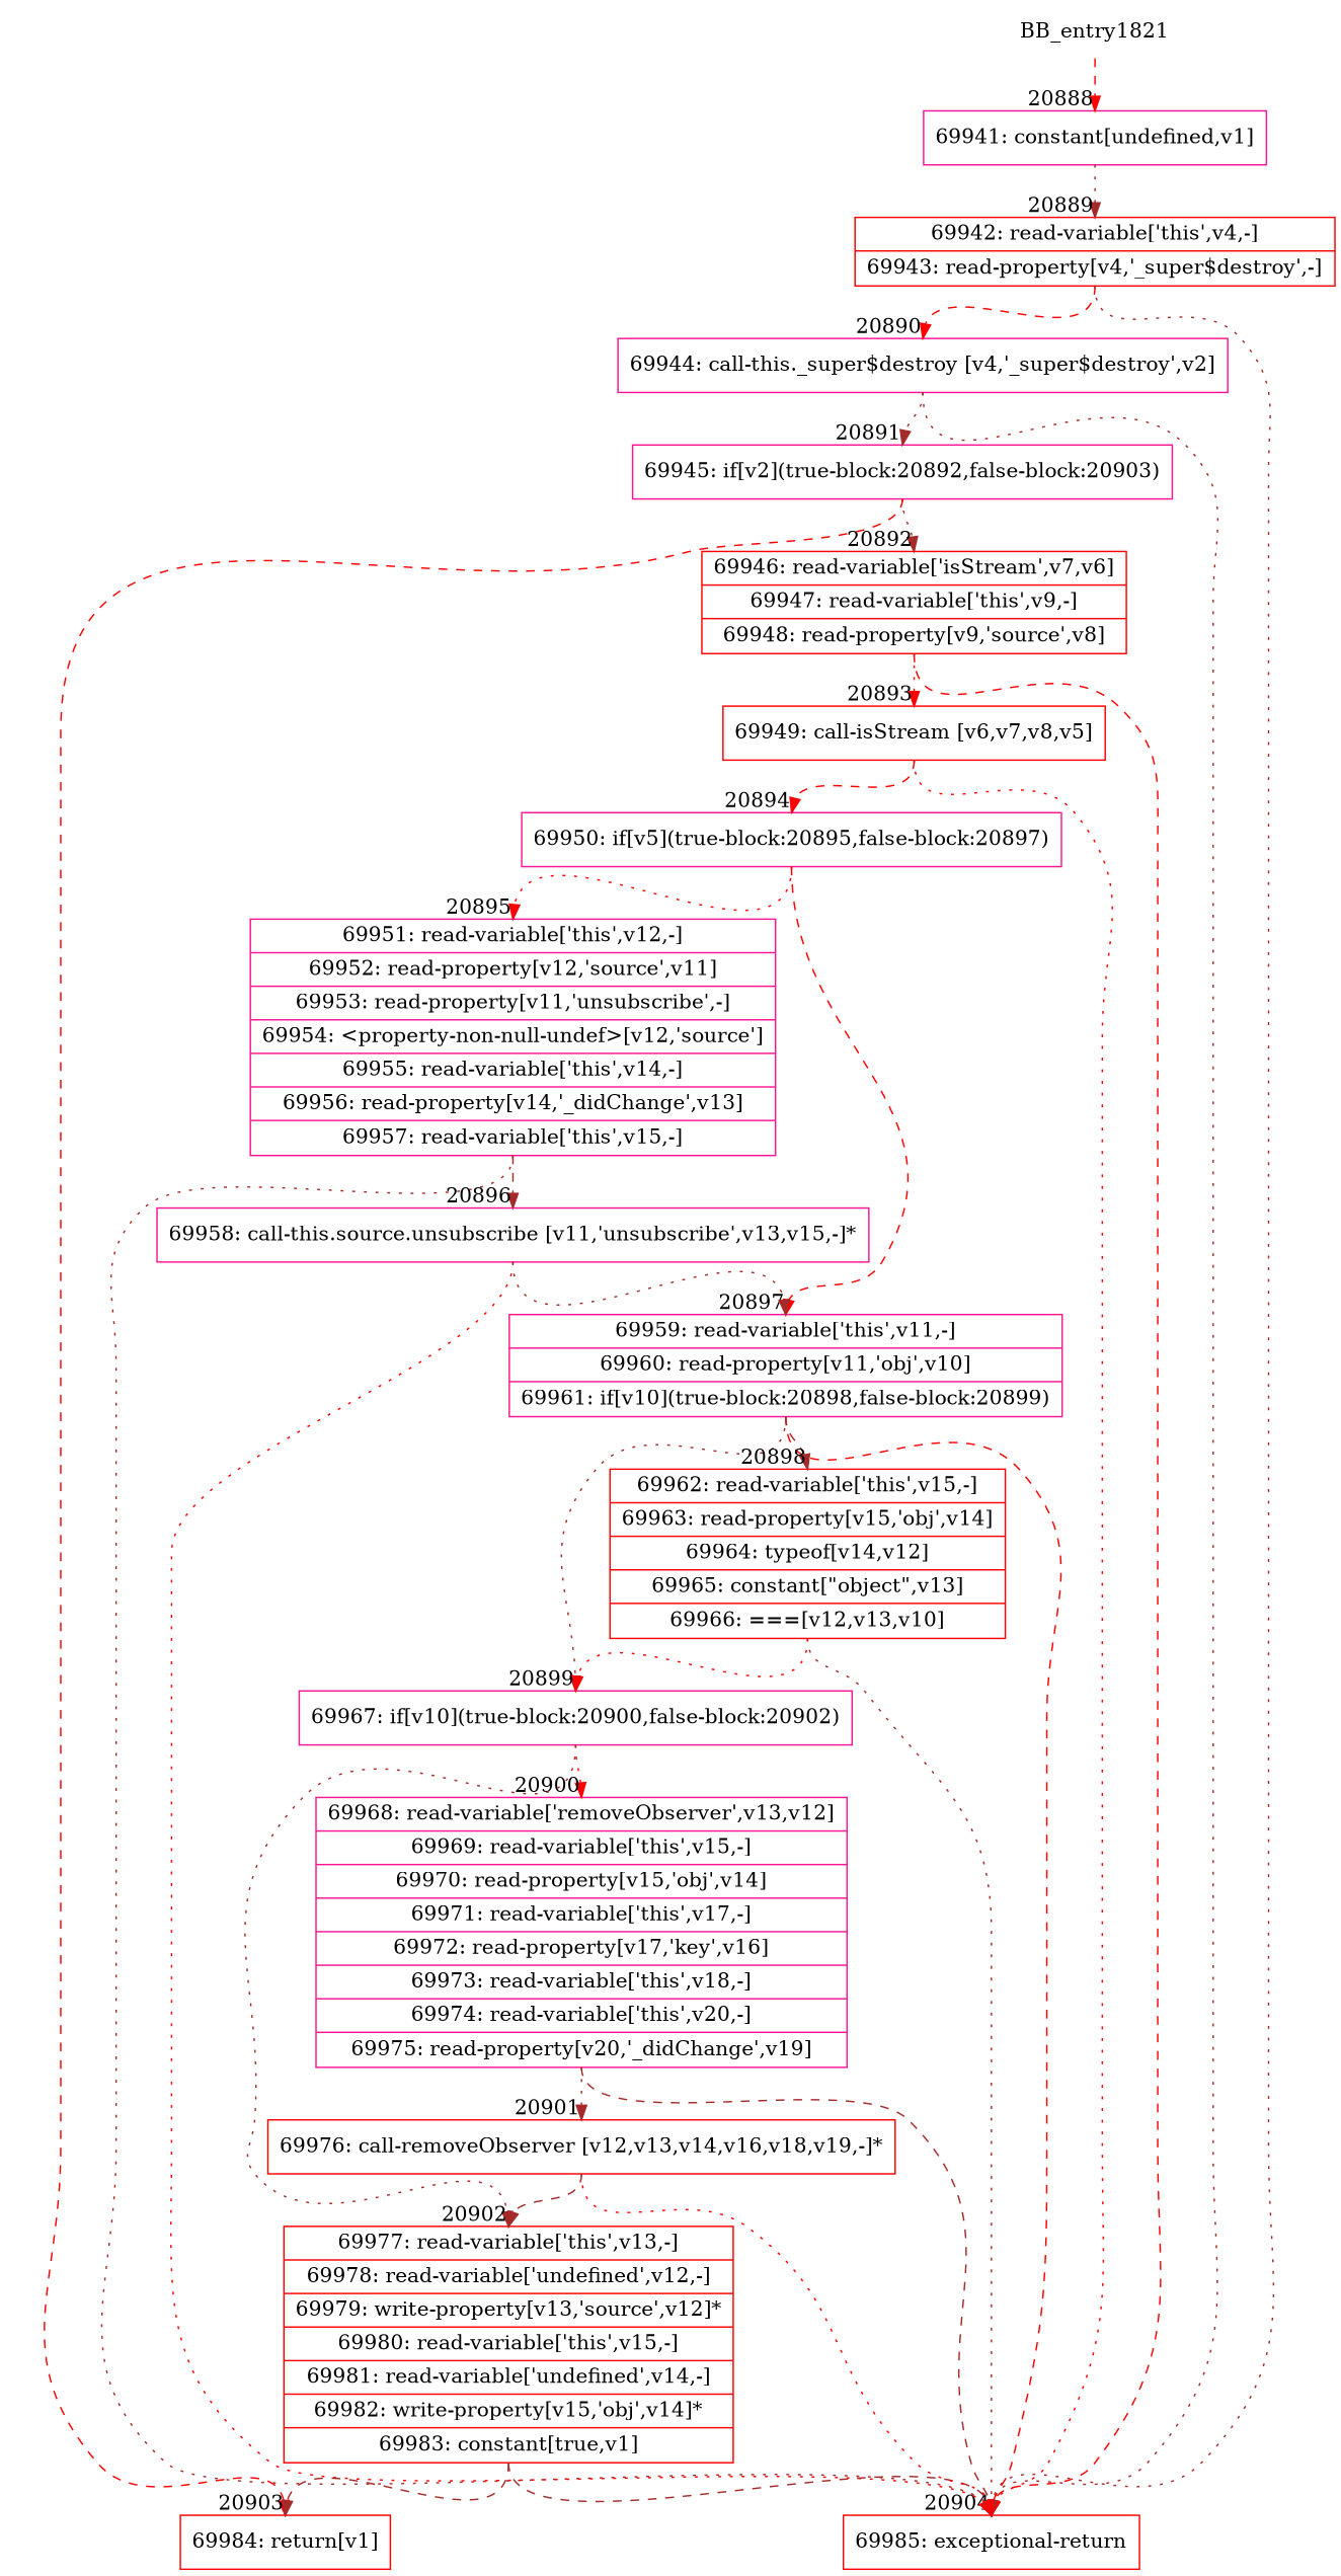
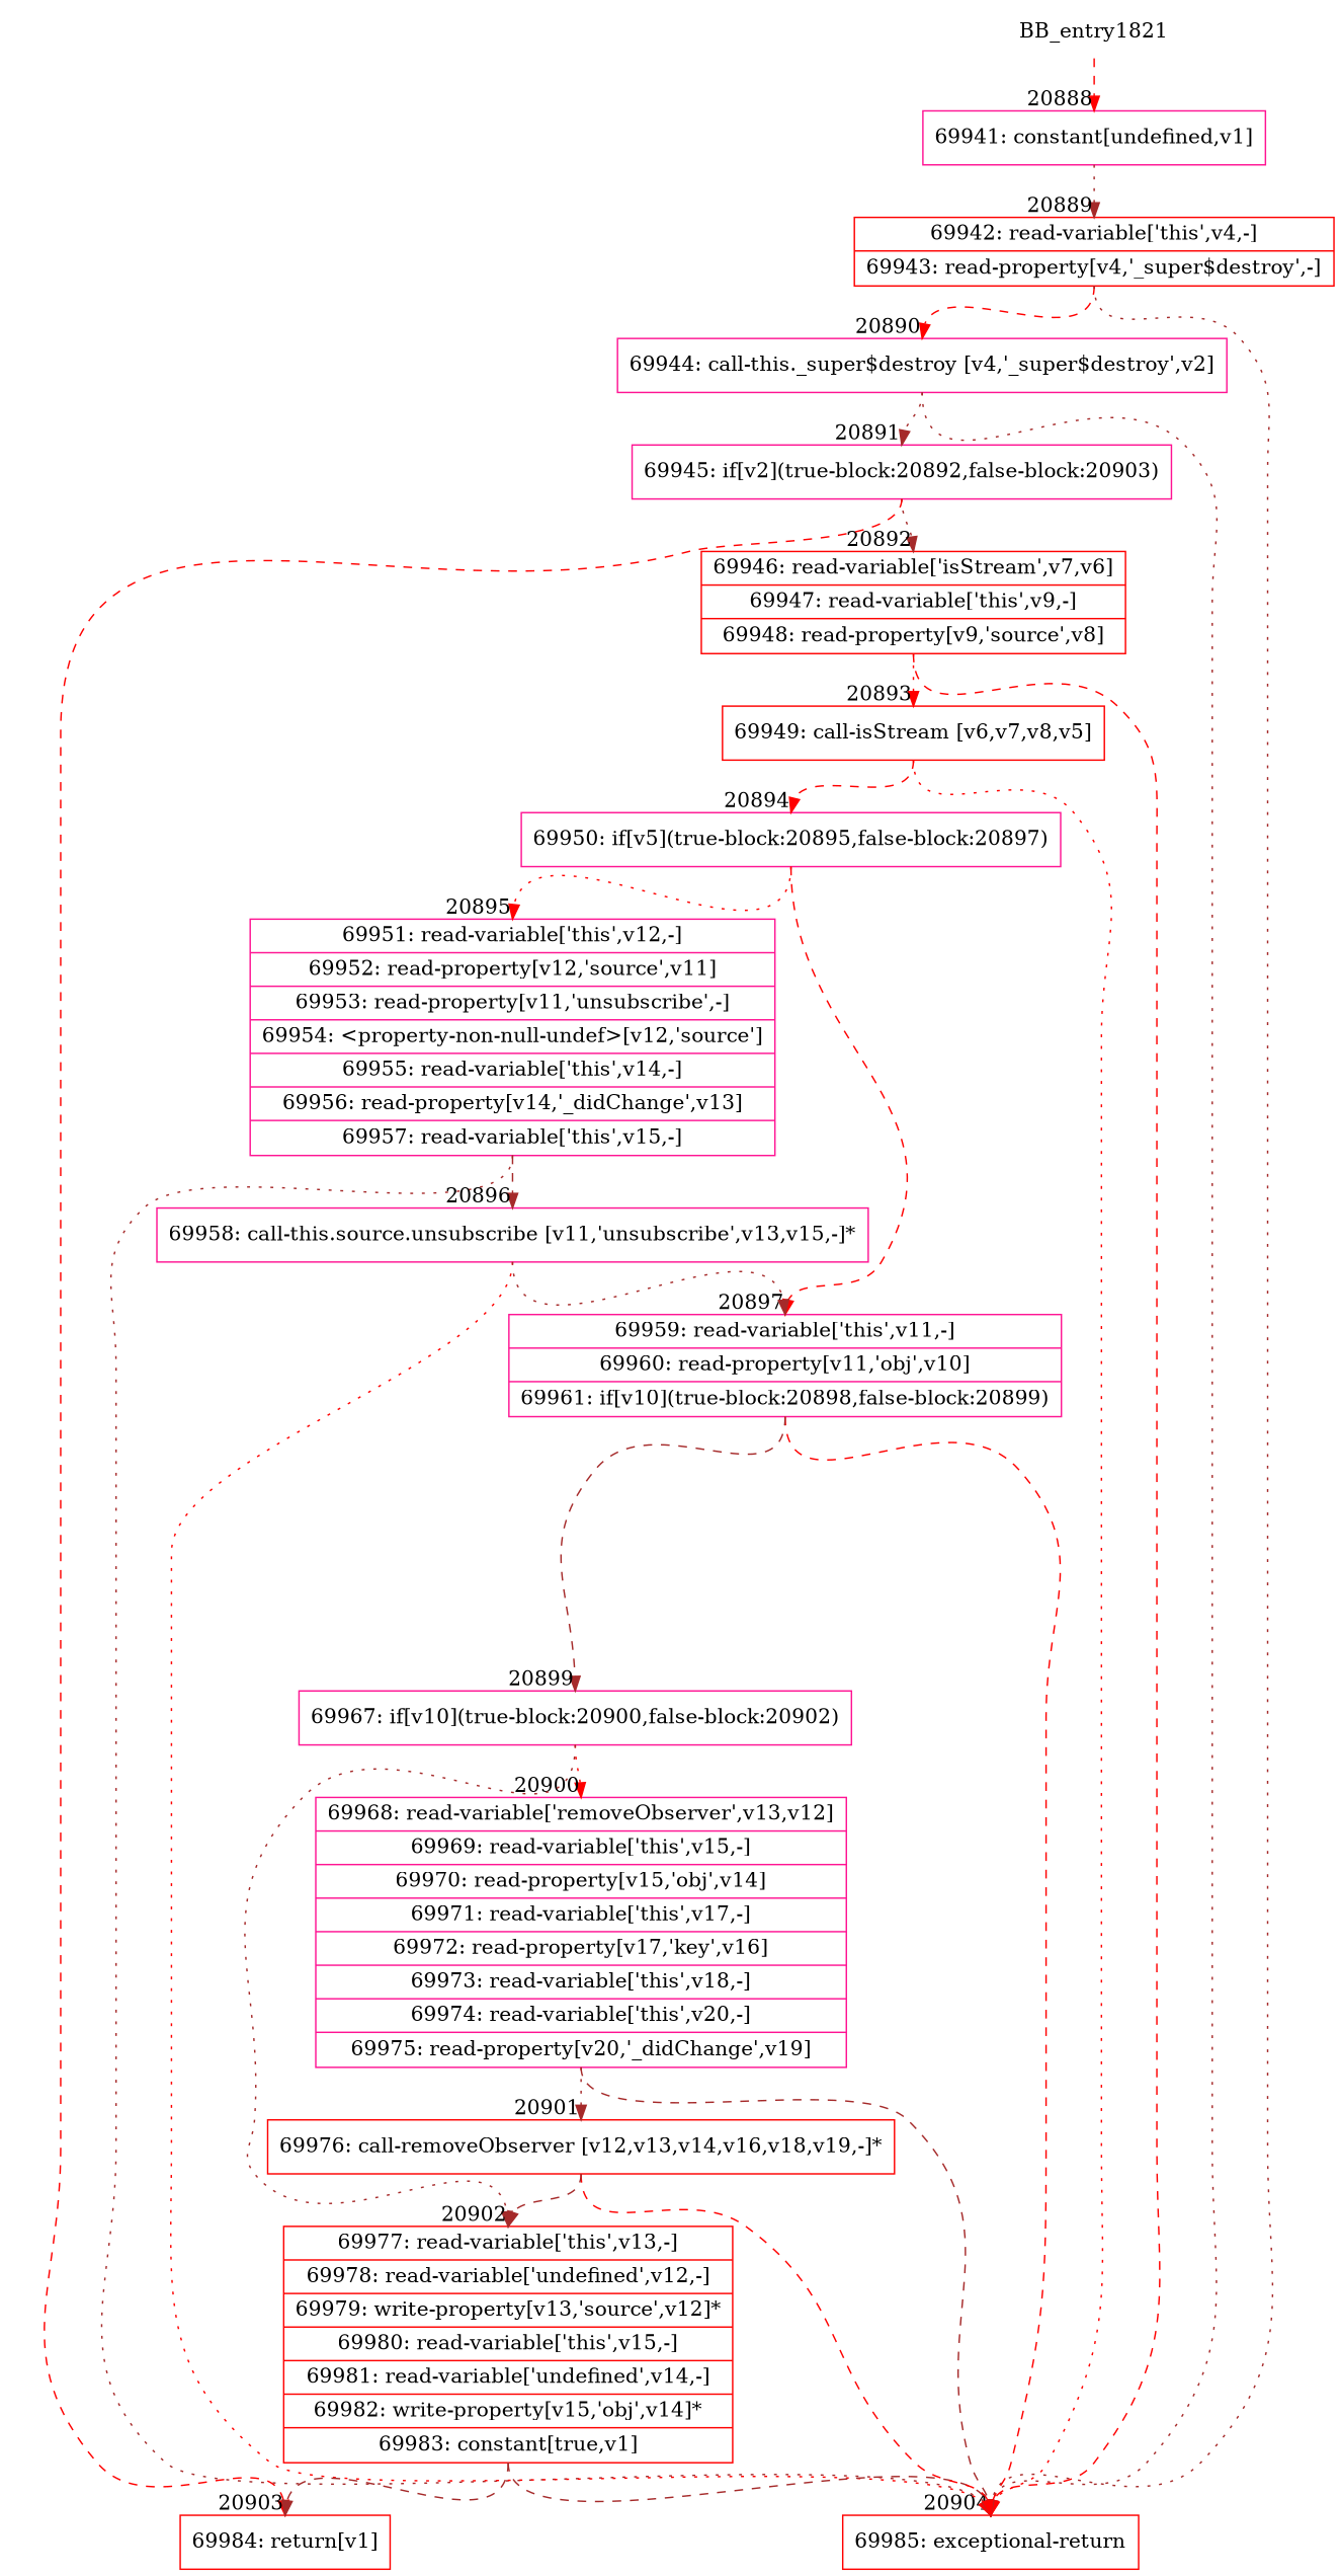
  digraph {
    rankdir=TD
    node [color=red shape=record]
    edge [color=brown headport=n style=dotted tailport=s]
    n1 [label=BB_entry1821 shape=none]
    n2 [color=deeppink label="{69941: constant[undefined,v1]}"]
    n3 [label="{69942: read-variable['this',v4,-]|69943: read-property[v4,'_super$destroy',-]}"]
    n4 [color=deeppink label="{69944: call-this._super$destroy [v4,'_super$destroy',v2]}"]
    n5 [label="{69985: exceptional-return}"]
    n6 [color=deeppink label="{69945: if[v2](true-block:20892,false-block:20903)}"]
    n7 [label="{69946: read-variable['isStream',v7,v6]|69947: read-variable['this',v9,-]|69948: read-property[v9,'source',v8]}"]
    n8 [label="{69984: return[v1]}"]
    n9 [label="{69949: call-isStream [v6,v7,v8,v5]}"]
    n10 [color=deeppink label="{69950: if[v5](true-block:20895,false-block:20897)}"]
    n11 [color=deeppink label="{69951: read-variable['this',v12,-]|69952: read-property[v12,'source',v11]|69953: read-property[v11,'unsubscribe',-]|69954: \<property-non-null-undef\>[v12,'source']|69955: read-variable['this',v14,-]|69956: read-property[v14,'_didChange',v13]|69957: read-variable['this',v15,-]}"]
    n12 [color=deeppink label="{69959: read-variable['this',v11,-]|69960: read-property[v11,'obj',v10]|69961: if[v10](true-block:20898,false-block:20899)}"]
    n13 [color=deeppink label="{69958: call-this.source.unsubscribe [v11,'unsubscribe',v13,v15,-]*}"]
    n14 [color=deeppink label="{69967: if[v10](true-block:20900,false-block:20902)}"]
-   n15 [label="{69962: read-variable['this',v15,-]|69963: read-property[v15,'obj',v14]|69964: typeof[v14,v12]|69965: constant[\"object\",v13]|69966: ===[v12,v13,v10]}"]
    n16 [color=deeppink label="{69968: read-variable['removeObserver',v13,v12]|69969: read-variable['this',v15,-]|69970: read-property[v15,'obj',v14]|69971: read-variable['this',v17,-]|69972: read-property[v17,'key',v16]|69973: read-variable['this',v18,-]|69974: read-variable['this',v20,-]|69975: read-property[v20,'_didChange',v19]}"]
    n17 [label="{69977: read-variable['this',v13,-]|69978: read-variable['undefined',v12,-]|69979: write-property[v13,'source',v12]*|69980: read-variable['this',v15,-]|69981: read-variable['undefined',v14,-]|69982: write-property[v15,'obj',v14]*|69983: constant[true,v1]}"]
    n18 [label="{69976: call-removeObserver [v12,v13,v14,v16,v18,v19,-]*}"]
    n1 -> n2 [color=red headlabel="    20888" style=dashed]
    n2 -> n3 [headlabel="      20889"]
    n3 -> n4 [color=red headlabel="      20890" style=dashed]
    n3 -> n5 [headlabel="      20904"]
    n4 -> n5
    n4 -> n6 [headlabel="      20891"]
    n6 -> n7 [headlabel="      20892"]
    n6 -> n8 [color=red headlabel="      20903" style=dashed]
    n7 -> n5 [color=red style=dashed]
    n7 -> n9 [color=red headlabel="      20893"]
    n9 -> n5 [color=red]
    n9 -> n10 [color=red headlabel="      20894" style=dashed]
    n10 -> n11 [color=red headlabel="      20895"]
    n10 -> n12 [color=red headlabel="      20897" style=dashed]
    n11 -> n5
    n11 -> n13 [headlabel="      20896" style=dashed]
    n12 -> n5 [color=red style=dashed]
-   n12 -> n14 [headlabel="      20899"]
-   n12 -> n15 [headlabel="      20898" style=dashed]
+   n12 -> n14 [headlabel="      20899" style=dashed]
    n13 -> n5 [color=red]
    n13 -> n12
    n14 -> n16 [color=red headlabel="      20900"]
    n14 -> n17 [headlabel="      20902"]
-   n15 -> n5
-   n15 -> n14 [color=red]
    n16 -> n5 [style=dashed]
    n16 -> n18 [headlabel="      20901"]
    n17 -> n5 [style=dashed]
    n17 -> n8 [style=dashed]
-   n18 -> n5 [color=red]
+   n18 -> n5 [color=red style=dashed]
    n18 -> n17 [style=dashed]
  }
